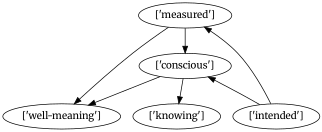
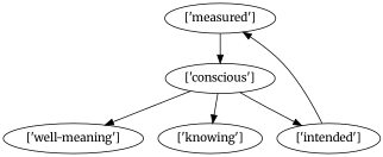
  strict digraph {
    fontname=Merriweather
    node [fontname=Merriweather]
    edge [fontname=Merriweather]
    "['measured']"
    "['well-meaning']"
    "['conscious']"
    "['intended']"
    "['knowing']"
-   "['measured']" -> "['well-meaning']"
    "['measured']" -> "['conscious']"
    "['conscious']" -> "['well-meaning']"
    "['conscious']" -> "['knowing']"
    "['intended']" -> "['measured']"
-   "['intended']" -> "['conscious']"
+   "['conscious']" -> "['intended']"
  }
